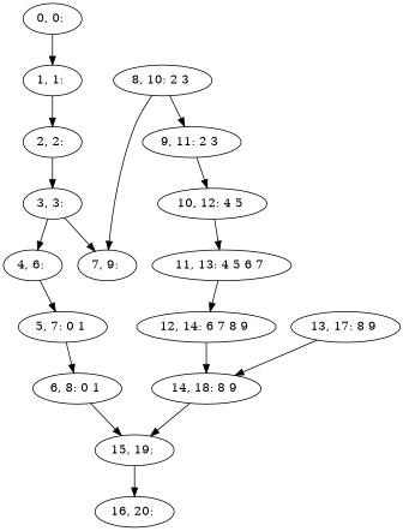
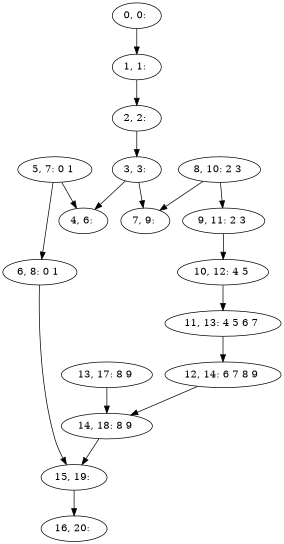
  digraph {
    n1 [label="0, 0: "]
    n2 [label="1, 1: "]
    n3 [label="2, 2: "]
    n4 [label="3, 3: "]
    n5 [label="4, 6: "]
    n6 [label="7, 9: "]
    n7 [label="5, 7: 0 1 "]
    n8 [label="6, 8: 0 1 "]
    n9 [label="15, 19: "]
    n10 [label="16, 20: "]
    n11 [label="8, 10: 2 3 "]
    n12 [label="9, 11: 2 3 "]
    n13 [label="10, 12: 4 5 "]
    n14 [label="11, 13: 4 5 6 7 "]
    n15 [label="12, 14: 6 7 8 9 "]
    n16 [label="14, 18: 8 9 "]
    n17 [label="13, 17: 8 9 "]
    n1 -> n2
    n2 -> n3
    n3 -> n4
    n4 -> n5
    n4 -> n6
-   n5 -> n7
+   n7 -> n5
    n7 -> n8
    n8 -> n9
    n9 -> n10
    n11 -> n6
    n11 -> n12
    n12 -> n13
    n13 -> n14
    n14 -> n15
    n15 -> n16
    n16 -> n9
    n17 -> n16
  }
